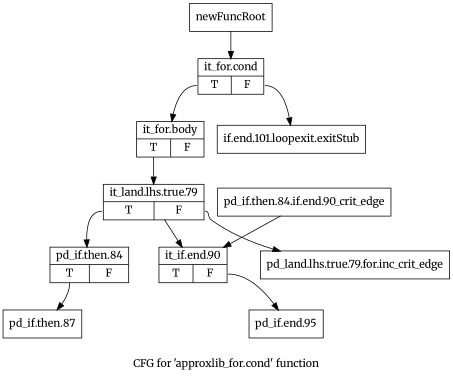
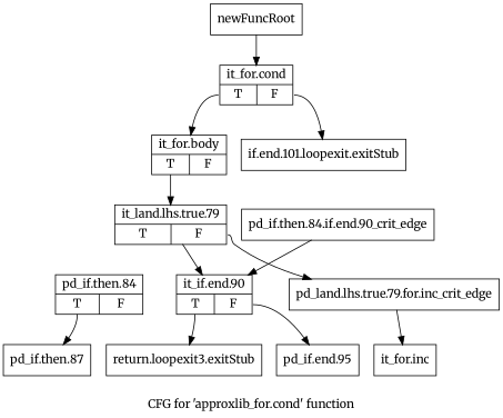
  digraph {
    fontname=Merriweather
    label="CFG for 'approxlib_for.cond' function"
    node [fontname=Merriweather shape=record]
    edge [fontname=Merriweather tailport=s0]
    n1 [label="{newFuncRoot}"]
    n2 [label="{it_for.cond|{<s0>T|<s1>F}}"]
    n3 [label="{if.end.101.loopexit.exitStub}"]
    n4 [label="{it_for.body|{<s0>T|<s1>F}}"]
    n5 [label="{it_land.lhs.true.79|{<s0>T|<s1>F}}"]
+   n6 [label="{return.loopexit3.exitStub}"]
    n7 [label="{pd_if.then.84|{<s0>T|<s1>F}}"]
    n8 [label="{pd_land.lhs.true.79.for.inc_crit_edge}"]
    n9 [label="{it_if.end.90|{<s0>T|<s1>F}}"]
    n10 [label="{pd_if.then.87}"]
+   n11 [label="{it_for.inc}"]
    n12 [label="{pd_if.then.84.if.end.90_crit_edge}"]
    n13 [label="{pd_if.end.95}"]
    n1 -> n2 [tailport=""]
    n2 -> n3 [tailport=s1]
    n2 -> n4
    n4 -> n5
-   n5 -> n7
    n5 -> n8 [tailport=s1]
    n5 -> n9 [tailport=""]
    n7 -> n10
+   n8 -> n11 [tailport=""]
+   n9 -> n6
    n9 -> n13 [tailport=s1]
    n12 -> n9 [tailport=""]
  }
